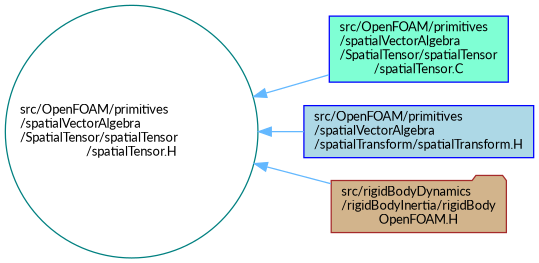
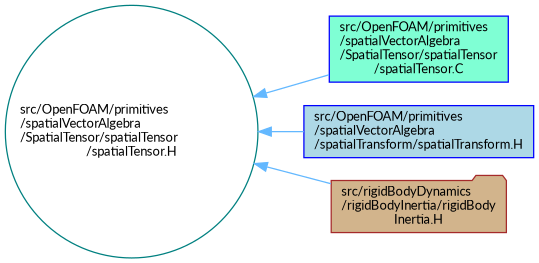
  digraph {
    rankdir=LR
    fontname=Lato
    node [color=blue fontname=Lato fontsize=10 shape=box style=filled]
    edge [color=steelblue1 dir=back fontname=Lato fontsize=10 labelfontname=Helvetica labelfontsize=10 style=solid]
    n1 [color=teal fillcolor=white fontcolor=black height=0.2 label="src/OpenFOAM/primitives\l/spatialVectorAlgebra\l/SpatialTensor/spatialTensor\l/spatialTensor.H" shape=circle width=0.4]
    n2 [fillcolor=aquamarine height=0.2 label="src/OpenFOAM/primitives\l/spatialVectorAlgebra\l/SpatialTensor/spatialTensor\l/spatialTensor.C" width=0.4]
    n3 [fillcolor=lightblue height=0.2 label="src/OpenFOAM/primitives\l/spatialVectorAlgebra\l/spatialTransform/spatialTransform.H" width=0.4]
-   n4 [color=brown fillcolor=tan height=0.2 label="src/rigidBodyDynamics\l/rigidBodyInertia/rigidBody\lOpenFOAM.H" shape=folder width=0.4]
+   n4 [color=brown fillcolor=tan height=0.2 label="src/rigidBodyDynamics\l/rigidBodyInertia/rigidBody\lInertia.H" shape=folder width=0.4]
    n1 -> n2
    n1 -> n3
    n1 -> n4
  }
